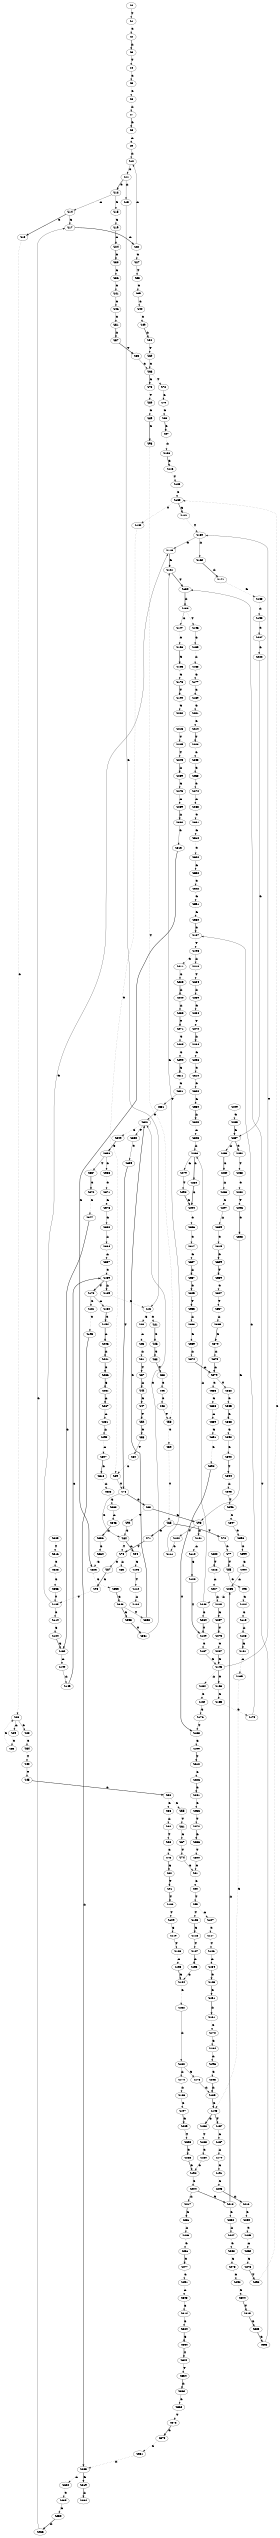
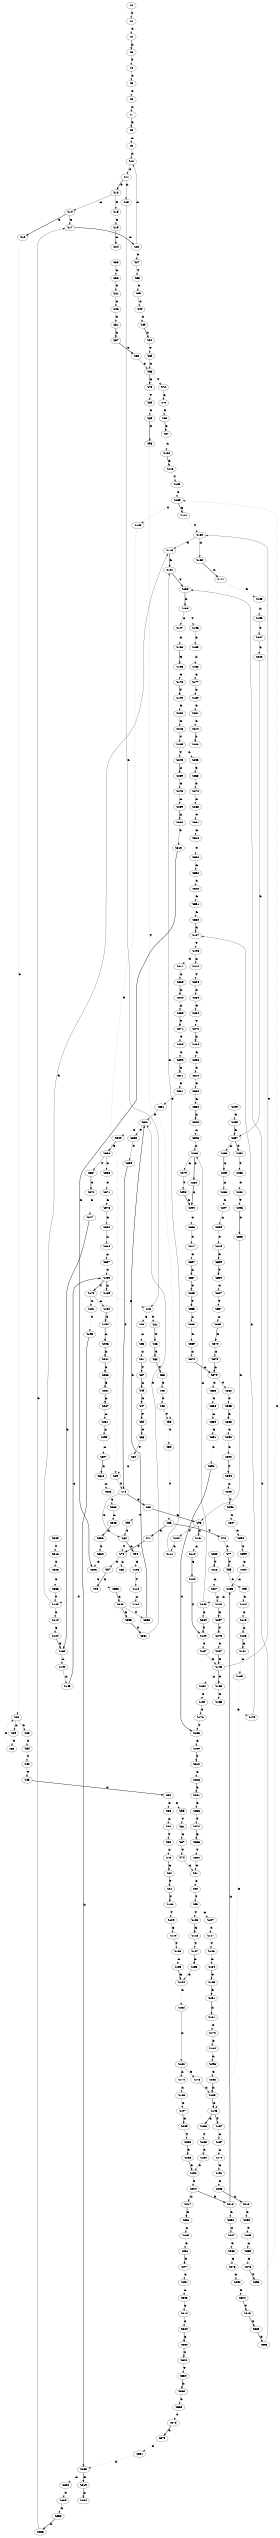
  strict digraph {
    edge [style=solid]
    S0
    S1
    S2
    S3
    S4
    S5
    S6
    S7
    S8
    S9
    S10
    S11
    S12
    S13
    S14
    S15
    S16
    S17
    S18
    S19
    S20
    S21
    S22
    S23
    S24
    S25
    S26
    S27
    S28
    S29
    S30
    S31
    S32
    S33
    S34
    S35
    S36
    S37
    S38
    S39
    S40
    S41
    S42
    S43
    S44
    S45
    S46
    S47
    S48
    S49
    S50
    S51
    S52
    S53
    S54
    S55
    S56
    S57
    S58
    S59
    S60
    S61
    S62
    S63
    S64
    S65
    S66
    S67
    S68
    S69
    S70
    S71
    S72
    S73
    S74
    S75
    S76
    S77
    S78
    S79
    S80
    S81
    S82
    S83
    S84
    S85
    S86
    S87
    S88
    S89
    S90
    S91
    S92
    S93
    S94
    S95
    S96
    S97
    S98
    S99
    S100
    S101
    S102
    S103
    S104
    S105
    S106
    S107
    S108
    S109
    S110
    S111
    S112
    S113
    S114
    S115
    S116
    S117
    S118
    S119
    S120
    S121
    S122
    S123
    S124
    S125
    S126
    S127
    S128
    S129
    S130
    S131
    S132
    S133
    S134
    S135
    S136
    S137
    S138
    S139
    S140
    S141
    S142
    S143
    S144
    S145
    S146
    S147
    S148
    S149
    S150
    S151
    S152
    S153
    S154
    S155
    S156
    S157
    S158
    S159
    S160
    S161
    S162
    S163
    S164
    S165
    S166
    S167
    S168
    S169
    S170
    S171
    S172
    S173
    S174
    S175
    S176
    S177
    S178
    S179
    S180
    S181
    S182
    S183
    S184
    S185
    S186
    S187
    S188
    S189
    S190
    S191
    S192
    S193
    S194
    S195
    S196
    S197
    S198
    S199
    S201
    S202
    S203
    S204
    S205
    S206
    S207
    S208
    S209
    S210
    S211
    S212
    S200
    S213
    S214
    S215
    S216
    S217
    S218
    S219
    S220
    S221
    S222
    S223
    S224
    S225
    S226
    S227
    S228
    S229
    S230
    S231
    S232
    S233
    S234
    S235
    S236
    S237
    S238
    S239
    S240
    S241
    S242
    S243
    S244
    S245
    S246
    S247
    S248
    S250
    S251
    S252
    S253
    S254
    S255
    S256
    S257
    S258
    S259
    S260
    S261
    S262
    S263
    S264
    S249
    S265
    S266
    S267
    S268
    S269
    S270
    S271
    S272
    S273
    S274
    S275
    S276
    S277
    S278
    S279
    S280
    S281
    S282
    S283
    S284
    S285
    S286
    S287
    S288
    S289
    S290
    S291
    S292
    S293
    S294
    S295
    S296
    S297
    S298
    S299
    S300
    S301
    S302
    S303
    S304
    S306
    S307
    S308
    S309
    S310
    S311
    S312
    S313
    S314
    S315
    S305
    S316
    S317
    S318
    S319
    S320
    S321
    S322
    S323
    S324
    S325
    S326
    S327
    S328
    S329
    S330
    S331
    S332
    S333
    S334
    S335
    S336
    S337
    S338
    S339
    S340
    S341
    S342
    S343
    S344
    S345
    S346
    S347
    S348
    S349
    S350
    S351
    S352
    S353
    S354
    S355
    S356
    S357
    S358
    S359
    S360
    S361
    S362
    S363
    S364
    S365
    S366
    S367
    S368
    S369
    S370
    S371
    S372
    S373
    S374
    S375
    S376
    S377
    S378
    S379
    S380
    S381
    S382
    S383
    S384
    S385
    S386
    S387
    S388
    S389
    S390
    S391
    S392
    S393
    S394
    S395
    S396
    S397
    S398
    S399
    S400
    S0 -> S1 [label=T]
    S1 -> S2 [label=C style=dotted]
    S2 -> S3 [label=A style=bold]
    S3 -> S4 [label=T]
    S4 -> S5 [label=C]
    S5 -> S6 [label=C style=dotted]
    S6 -> S7 [label=A style=dotted]
    S7 -> S8 [label=G style=bold]
    S8 -> S9 [label=A style=dotted]
    S9 -> S10 [label=A]
    S10 -> S11 [label=C]
    S11 -> S12 [label=C style=bold]
    S11 -> S13 [label=A]
    S12 -> S14 [label=A]
    S12 -> S15 [label=G]
    S13 -> S16 [label=G]
    S14 -> S17 [label=G]
    S14 -> S18 [label=C style=bold]
    S15 -> S19 [label=G style=dotted]
    S16 -> S20 [label=G style=dotted]
    S16 -> S21 [label=C style=dotted]
    S17 -> S22 [label=A style=bold]
    S18 -> S23 [label=C style=dotted]
    S19 -> S24 [label=A style=bold]
    S20 -> S25 [label=A style=dotted]
    S21 -> S26 [label=C style=bold]
    S22 -> S10 [label=A]
    S22 -> S27 [label=C style=dotted]
    S23 -> S28 [label=C]
    S23 -> S29 [label=A]
-   S24 -> S30 [label=C style=bold]
    S25 -> S31 [label=A style=dotted]
    S26 -> S32 [label=G style=bold]
    S27 -> S33 [label=T]
    S28 -> S34 [label=C style=dotted]
    S29 -> S35 [label=C style=dotted]
    S30 -> S36 [label=G]
    S31 -> S37 [label=T style=bold]
    S32 -> S38 [label=T style=bold]
    S33 -> S39 [label=C style=dotted]
    S34 -> S40 [label=T style=dotted]
    S35 -> S23 [label=C style=dotted]
    S36 -> S41 [label=C]
    S37 -> S42 [label=A style=bold]
    S38 -> S43 [label=C]
    S39 -> S44 [label=C]
    S40 -> S45 [label=T]
    S41 -> S46 [label=C]
    S42 -> S47 [label=G style=bold]
    S43 -> S48 [label=C]
    S44 -> S49 [label=C style=dotted]
    S45 -> S50 [label=C style=bold]
    S46 -> S51 [label=C]
    S47 -> S52 [label=T style=bold]
    S48 -> S53 [label=T]
    S49 -> S54 [label=A style=bold]
    S50 -> S55 [label=C style=dotted]
    S50 -> S56 [label=G style=dotted]
    S51 -> S57 [label=A style=bold]
    S52 -> S58 [label=C style=bold]
    S53 -> S59 [label=C style=dotted]
    S54 -> S60 [label=T]
    S55 -> S61 [label=T style=dotted]
    S56 -> S62 [label=A style=dotted]
    S57 -> S63 [label=T style=bold]
    S58 -> S64 [label=T]
    S59 -> S65 [label=T style=dotted]
    S60 -> S66 [label=C]
    S61 -> S67 [label=G]
    S62 -> S68 [label=T]
    S63 -> S66 [label=C]
    S64 -> S69 [label=C style=dotted]
    S65 -> S70 [label=T style=bold]
    S65 -> S71 [label=G style=bold]
    S66 -> S72 [label=T style=dotted]
    S66 -> S73 [label=G style=bold]
    S67 -> S74 [label=T]
    S68 -> S75 [label=C style=dotted]
    S69 -> S76 [label=T]
    S70 -> S77 [label=C]
    S71 -> S78 [label=T style=bold]
    S72 -> S79 [label=G]
    S73 -> S80 [label=T style=dotted]
    S74 -> S81 [label=C]
    S75 -> S82 [label=G style=bold]
    S76 -> S83 [label=C style=bold]
    S76 -> S84 [label=G]
    S77 -> S85 [label=T style=bold]
    S78 -> S86 [label=A style=dotted]
    S78 -> S87 [label=C]
    S79 -> S88 [label=C style=dotted]
    S80 -> S89 [label=C style=dotted]
    S81 -> S90 [label=C style=dotted]
    S82 -> S91 [label=T style=bold]
    S83 -> S92 [label=T style=dotted]
    S83 -> S93 [label=G style=bold]
    S84 -> S78 [label=T style=dotted]
    S84 -> S94 [label=A style=bold]
    S85 -> S95 [label=C]
    S87 -> S96 [label=G style=bold]
    S88 -> S97 [label=C style=bold]
    S89 -> S98 [label=C style=bold]
    S90 -> S99 [label=T]
    S91 -> S100 [label=T style=bold]
    S92 -> S84 [label=G]
    S93 -> S101 [label=A style=bold]
    S93 -> S102 [label=T]
    S94 -> S103 [label=G style=dotted]
    S95 -> S104 [label=G style=dotted]
    S96 -> S105 [label=T style=dotted]
    S97 -> S106 [label=A style=dotted]
    S98 -> S53 [label=T style=dotted]
    S99 -> S107 [label=A style=dotted]
    S99 -> S108 [label=T style=dotted]
    S100 -> S109 [label=T style=dotted]
    S101 -> S110 [label=A style=dotted]
    S102 -> S111 [label=G]
    S103 -> S112 [label=T]
    S104 -> S113 [label=G style=dotted]
    S105 -> S114 [label=C]
    S105 -> S115 [label=G]
    S106 -> S116 [label=G style=bold]
    S107 -> S117 [label=C style=dotted]
    S108 -> S118 [label=G style=bold]
    S109 -> S119 [label=G]
    S110 -> S120 [label=G style=bold]
    S111 -> S121 [label=G]
    S112 -> S122 [label=A style=dotted]
    S113 -> S123 [label=A]
    S114 -> S124 [label=G style=dotted]
    S115 -> S121 [label=G style=bold]
    S116 -> S125 [label=T style=dotted]
    S117 -> S126 [label=T style=dotted]
    S118 -> S127 [label=T]
    S119 -> S128 [label=T]
    S120 -> S129 [label=T style=bold]
    S121 -> S130 [label=T style=bold]
    S123 -> S131 [label=G style=bold]
    S124 -> S132 [label=G style=bold]
    S125 -> S133 [label=C style=dotted]
    S126 -> S134 [label=A]
    S127 -> S135 [label=A style=bold]
    S128 -> S136 [label=A style=dotted]
    S129 -> S137 [label=C style=dotted]
    S130 -> S138 [label=A style=bold]
    S131 -> S139 [label=A style=dotted]
    S132 -> S140 [label=A]
    S133 -> S141 [label=G style=bold]
    S133 -> S142 [label=T style=dotted]
    S134 -> S143 [label=C style=bold]
    S135 -> S144 [label=G]
    S136 -> S144 [label=G style=bold]
    S137 -> S145 [label=G]
    S138 -> S146 [label=T style=dotted]
    S138 -> S147 [label=C]
    S139 -> S148 [label=G style=dotted]
    S140 -> S149 [label=A]
    S141 -> S150 [label=T style=dotted]
    S142 -> S69 [label=C style=dotted]
    S143 -> S151 [label=C style=bold]
    S144 -> S152 [label=G style=dotted]
    S145 -> S150 [label=T]
    S145 -> S153 [label=C style=bold]
    S145 -> S154 [label=A style=dotted]
    S146 -> S155 [label=G]
    S147 -> S156 [label=C style=dotted]
    S148 -> S157 [label=T style=bold]
    S148 -> S158 [label=G style=bold]
    S149 -> S159 [label=C style=bold]
    S150 -> S115 [label=G]
    S150 -> S160 [label=A]
    S151 -> S161 [label=A style=bold]
    S152 -> S162 [label=A]
    S153 -> S163 [label=G]
    S154 -> S164 [label=G style=dotted]
    S155 -> S165 [label=A style=dotted]
    S156 -> S166 [label=G style=bold]
    S157 -> S167 [label=C]
    S158 -> S168 [label=T style=dotted]
    S159 -> S169 [label=A style=bold]
    S159 -> S170 [label=T style=bold]
    S160 -> S171 [label=A style=bold]
    S161 -> S172 [label=G style=dotted]
    S162 -> S173 [label=G]
    S162 -> S174 [label=A]
    S163 -> S175 [label=G style=dotted]
    S164 -> S176 [label=G]
    S165 -> S177 [label=G style=dotted]
    S166 -> S178 [label=G style=dotted]
    S167 -> S179 [label=A style=dotted]
    S168 -> S180 [label=C]
    S169 -> S16 [label=G style=dotted]
    S170 -> S181 [label=G]
    S170 -> S182 [label=A]
    S171 -> S183 [label=G style=dotted]
    S172 -> S184 [label=G]
    S173 -> S185 [label=A]
    S174 -> S186 [label=A style=dotted]
    S175 -> S187 [label=C]
    S176 -> S188 [label=T]
    S177 -> S189 [label=C]
    S178 -> S190 [label=T style=bold]
    S179 -> S191 [label=G]
    S180 -> S192 [label=C]
    S181 -> S193 [label=C style=dotted]
    S182 -> S194 [label=C style=bold]
    S183 -> S195 [label=A style=dotted]
    S184 -> S196 [label=A]
    S185 -> S148 [label=G style=bold]
    S186 -> S197 [label=G]
    S187 -> S198 [label=T style=dotted]
    S188 -> S199 [label=G style=dotted]
    S189 -> S201 [label=G style=dotted]
    S190 -> S202 [label=G style=dotted]
    S191 -> S203 [label=G style=dotted]
    S192 -> S204 [label=C]
    S193 -> S205 [label=A style=bold]
    S194 -> S206 [label=A style=bold]
    S195 -> S207 [label=C]
    S196 -> S208 [label=G style=dotted]
    S197 -> S209 [label=G style=bold]
    S198 -> S210 [label=A]
    S198 -> S211 [label=G style=dotted]
    S199 -> S212 [label=T style=bold]
    S201 -> S214 [label=G style=dotted]
+   S202 -> S215 [label=G]
    S203 -> S216 [label=A style=bold]
    S204 -> S217 [label=A]
    S204 -> S218 [label=G style=bold]
    S205 -> S219 [label=G style=bold]
    S205 -> S220 [label=A style=dotted]
    S206 -> S221 [label=A style=bold]
    S207 -> S222 [label=G]
    S208 -> S185 [label=A style=bold]
    S209 -> S223 [label=T]
    S210 -> S224 [label=T style=dotted]
    S211 -> S225 [label=G]
    S212 -> S226 [label=C style=dotted]
    S200 -> S213 [label=T style=bold]
    S213 -> S227 [label=A style=dotted]
    S214 -> S228 [label=T style=bold]
    S215 -> S229 [label=T]
    S216 -> S230 [label=C]
    S217 -> S231 [label=G style=bold]
    S218 -> S232 [label=G]
    S218 -> S233 [label=A style=bold]
    S219 -> S234 [label=A style=bold]
    S220 -> S235 [label=C style=dotted]
    S221 -> S236 [label=C style=bold]
    S222 -> S237 [label=G]
    S223 -> S238 [label=C style=bold]
    S224 -> S239 [label=A]
    S225 -> S240 [label=A style=bold]
    S226 -> S241 [label=C style=bold]
    S227 -> S242 [label=A]
-   S228 -> S243 [label=C style=dotted]
+   S229 -> S243 [label=C style=dotted]
    S229 -> S244 [label=T]
    S230 -> S245 [label=C style=dotted]
    S231 -> S246 [label=A style=dotted]
    S232 -> S247 [label=A]
    S233 -> S248 [label=A style=dotted]
    S235 -> S250 [label=C]
    S236 -> S251 [label=G style=bold]
    S237 -> S252 [label=C style=bold]
    S237 -> S253 [label=A]
    S238 -> S192 [label=C style=bold]
    S239 -> S254 [label=G]
    S240 -> S255 [label=A]
    S241 -> S256 [label=C]
    S242 -> S257 [label=G style=bold]
    S243 -> S258 [label=G]
    S244 -> S259 [label=A style=bold]
    S245 -> S260 [label=A style=dotted]
    S246 -> S261 [label=G style=dotted]
    S247 -> S262 [label=G style=dotted]
    S248 -> S263 [label=A]
    S248 -> S264 [label=G]
    S250 -> S266 [label=A style=bold]
    S251 -> S267 [label=A style=bold]
    S252 -> S268 [label=T]
    S253 -> S269 [label=C style=bold]
    S254 -> S270 [label=T style=dotted]
    S255 -> S271 [label=T style=bold]
    S256 -> S272 [label=T]
    S257 -> S273 [label=T style=bold]
    S258 -> S274 [label=C]
    S259 -> S275 [label=G]
    S260 -> S276 [label=G style=dotted]
    S261 -> S277 [label=C style=bold]
    S262 -> S278 [label=G style=dotted]
    S263 -> S279 [label=G]
    S263 -> S280 [label=C style=bold]
    S264 -> S129 [label=T style=bold]
    S249 -> S265 [label=G style=dotted]
    S265 -> S237 [label=G style=bold]
    S266 -> S17 [label=G]
    S267 -> S281 [label=A]
    S268 -> S282 [label=C style=dotted]
    S269 -> S283 [label=A]
    S270 -> S284 [label=A style=bold]
    S271 -> S285 [label=G style=dotted]
    S272 -> S286 [label=G style=bold]
    S273 -> S287 [label=C style=dotted]
    S274 -> S288 [label=A]
    S275 -> S289 [label=A]
    S276 -> S290 [label=T style=bold]
    S277 -> S291 [label=C style=dotted]
    S278 -> S292 [label=C style=dotted]
    S279 -> S293 [label=T]
    S280 -> S294 [label=C style=bold]
    S281 -> S295 [label=A]
    S282 -> S296 [label=T]
    S283 -> S297 [label=C style=dotted]
    S284 -> S298 [label=G style=dotted]
    S285 -> S299 [label=G style=dotted]
    S286 -> S300 [label=T style=dotted]
    S287 -> S145 [label=G style=bold]
    S288 -> S301 [label=C style=dotted]
    S289 -> S302 [label=A style=bold]
    S290 -> S133 [label=C style=dotted]
    S291 -> S303 [label=A style=dotted]
    S292 -> S304 [label=G style=dotted]
    S293 -> S294 [label=G style=bold]
    S294 -> S306 [label=C style=dotted]
    S295 -> S307 [label=A style=dotted]
    S296 -> S308 [label=C style=bold]
    S297 -> S309 [label=A]
    S298 -> S310 [label=C]
    S299 -> S311 [label=G style=bold]
    S300 -> S81 [label=C]
    S301 -> S312 [label=G style=dotted]
    S302 -> S313 [label=G]
    S303 -> S314 [label=C]
    S304 -> S315 [label=T style=bold]
    S306 -> S317 [label=C]
    S307 -> S318 [label=C style=bold]
    S308 -> S93 [label=G]
    S309 -> S319 [label=C]
    S310 -> S320 [label=C]
    S311 -> S321 [label=G style=dotted]
    S312 -> S322 [label=C style=dotted]
    S313 -> S323 [label=G style=bold]
    S314 -> S324 [label=G]
    S315 -> S325 [label=G style=bold]
    S305 -> S316 [label=T style=dotted]
    S316 -> S326 [label=C style=dotted]
    S317 -> S327 [label=G style=dotted]
    S318 -> S328 [label=A style=dotted]
    S319 -> S329 [label=C style=bold]
    S320 -> S330 [label=G]
    S321 -> S331 [label=T]
    S322 -> S332 [label=G]
    S323 -> S333 [label=G style=dotted]
    S324 -> S334 [label=G style=bold]
    S325 -> S335 [label=G style=bold]
    S326 -> S336 [label=G style=dotted]
    S327 -> S337 [label=A style=bold]
    S328 -> S338 [label=G style=dotted]
    S329 -> S339 [label=T style=bold]
    S330 -> S340 [label=A style=bold]
    S331 -> S341 [label=C]
    S332 -> S342 [label=C style=dotted]
    S333 -> S343 [label=G style=bold]
    S334 -> S344 [label=T style=bold]
    S335 -> S130 [label=T]
    S336 -> S105 [label=T]
    S337 -> S345 [label=C style=bold]
    S338 -> S346 [label=A]
    S339 -> S347 [label=C style=dotted]
    S340 -> S348 [label=A style=dotted]
    S341 -> S349 [label=C style=dotted]
    S341 -> S350 [label=T]
    S342 -> S351 [label=G style=dotted]
    S343 -> S352 [label=T]
    S343 -> S353 [label=G style=bold]
    S344 -> S354 [label=T]
    S345 -> S355 [label=T style=bold]
    S346 -> S356 [label=A style=bold]
    S347 -> S357 [label=T]
    S348 -> S263 [label=A]
    S349 -> S358 [label=G style=bold]
    S350 -> S359 [label=C]
    S351 -> S360 [label=G style=dotted]
    S352 -> S341 [label=C style=bold]
    S353 -> S361 [label=T style=bold]
    S354 -> S362 [label=A style=bold]
    S355 -> S363 [label=A]
    S356 -> S364 [label=G]
    S357 -> S365 [label=A style=dotted]
    S358 -> S366 [label=C]
    S358 -> S367 [label=T]
    S359 -> S76 [label=T style=bold]
    S360 -> S187 [label=C style=bold]
    S361 -> S341 [label=C]
    S362 -> S368 [label=C]
    S363 -> S369 [label=G]
    S364 -> S323 [label=G style=dotted]
    S365 -> S370 [label=G style=bold]
    S366 -> S371 [label=C style=dotted]
    S367 -> S372 [label=C style=bold]
    S368 -> S373 [label=T style=dotted]
    S369 -> S374 [label=A]
    S370 -> S375 [label=A]
    S371 -> S376 [label=G style=dotted]
    S372 -> S377 [label=G style=dotted]
    S373 -> S378 [label=G style=bold]
    S374 -> S379 [label=A style=bold]
    S375 -> S379 [label=A style=bold]
    S376 -> S380 [label=G]
    S377 -> S132 [label=G style=bold]
    S378 -> S381 [label=C style=dotted]
    S379 -> S382 [label=T]
    S379 -> S383 [label=C style=dotted]
    S380 -> S384 [label=A]
    S381 -> S205 [label=A style=dotted]
    S382 -> S385 [label=C]
    S383 -> S386 [label=G style=dotted]
    S384 -> S387 [label=A style=dotted]
    S385 -> S388 [label=G style=bold]
    S386 -> S389 [label=A]
    S387 -> S159 [label=C style=dotted]
    S388 -> S390 [label=G style=dotted]
    S389 -> S391 [label=G style=dotted]
    S390 -> S392 [label=G]
    S391 -> S393 [label=G style=dotted]
    S392 -> S394 [label=T style=bold]
    S393 -> S188 [label=T style=bold]
    S394 -> S395 [label=A style=dotted]
    S395 -> S396 [label=T]
    S396 -> S397 [label=C style=dotted]
    S397 -> S398 [label=C]
    S398 -> S399 [label=C]
    S399 -> S400 [label=G style=dotted]
    S400 -> S233 [label=A]
  }
